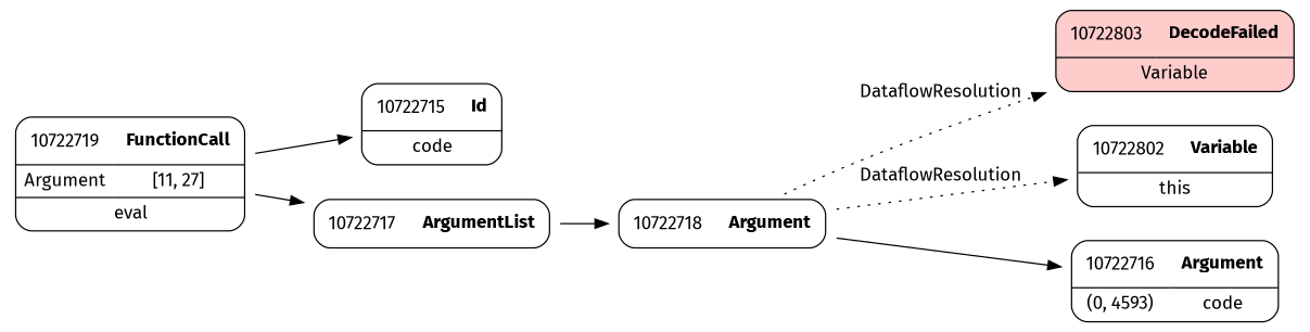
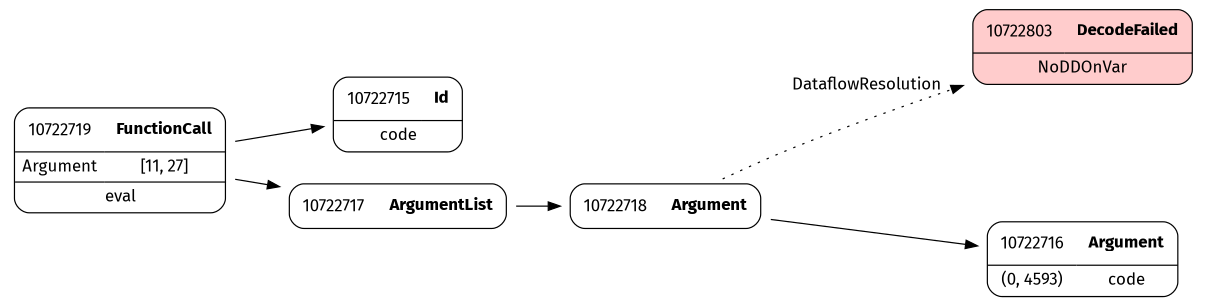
  digraph {
    fontname="Fira Sans"
    rankdir=LR
    node [fontname="Fira Sans" shape=none]
    edge [fontname="Fira Sans" weight=2]
-   n1 [label=<<TABLE border='1' cellspacing='0' cellpadding='10' style='rounded' bgcolor='#FFCCCC' ><TR><TD border='0'>10722803</TD><TD border='0'><B>DecodeFailed</B></TD></TR><HR/><TR><TD border='0' cellpadding='5' colspan='2'>Variable</TD></TR></TABLE>>]
-   n2 [label=<<TABLE border='1' cellspacing='0' cellpadding='10' style='rounded' ><TR><TD border='0'>10722802</TD><TD border='0'><B>Variable</B></TD></TR><HR/><TR><TD border='0' cellpadding='5' colspan='2'>this</TD></TR></TABLE>>]
+   n1 [label=<<TABLE border='1' cellspacing='0' cellpadding='10' style='rounded' bgcolor='#FFCCCC' ><TR><TD border='0'>10722803</TD><TD border='0'><B>DecodeFailed</B></TD></TR><HR/><TR><TD border='0' cellpadding='5' colspan='2'>NoDDOnVar</TD></TR></TABLE>>]
    n3 [label=<<TABLE border='1' cellspacing='0' cellpadding='10' style='rounded' ><TR><TD border='0'>10722715</TD><TD border='0'><B>Id</B></TD></TR><HR/><TR><TD border='0' cellpadding='5' colspan='2'>code</TD></TR></TABLE>>]
    n4 [label=<<TABLE border='1' cellspacing='0' cellpadding='10' style='rounded' ><TR><TD border='0'>10722719</TD><TD border='0'><B>FunctionCall</B></TD></TR><HR/><TR><TD border='0' cellpadding='5'>Argument</TD><TD border='0' cellpadding='5'>[11, 27]</TD></TR><HR/><TR><TD border='0' cellpadding='5' colspan='2'>eval</TD></TR></TABLE>>]
    n5 [label=<<TABLE border='1' cellspacing='0' cellpadding='10' style='rounded' ><TR><TD border='0'>10722717</TD><TD border='0'><B>ArgumentList</B></TD></TR></TABLE>>]
    n6 [label=<<TABLE border='1' cellspacing='0' cellpadding='10' style='rounded' ><TR><TD border='0'>10722718</TD><TD border='0'><B>Argument</B></TD></TR></TABLE>>]
    n7 [label=<<TABLE border='1' cellspacing='0' cellpadding='10' style='rounded' ><TR><TD border='0'>10722716</TD><TD border='0'><B>Argument</B></TD></TR><HR/><TR><TD border='0' cellpadding='5'>(0, 4593)</TD><TD border='0' cellpadding='5'>code</TD></TR></TABLE>>]
    n4 -> n3
    n4 -> n5
    n5 -> n6
    n6 -> n1 [label=DataflowResolution style=dotted weight=""]
-   n6 -> n2 [label=DataflowResolution style=dotted weight=""]
    n6 -> n7
  }
